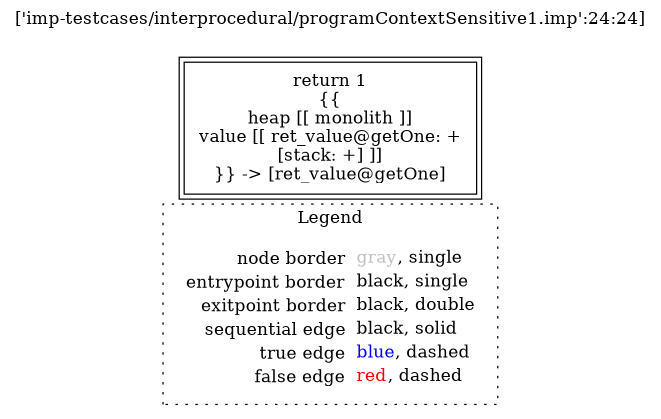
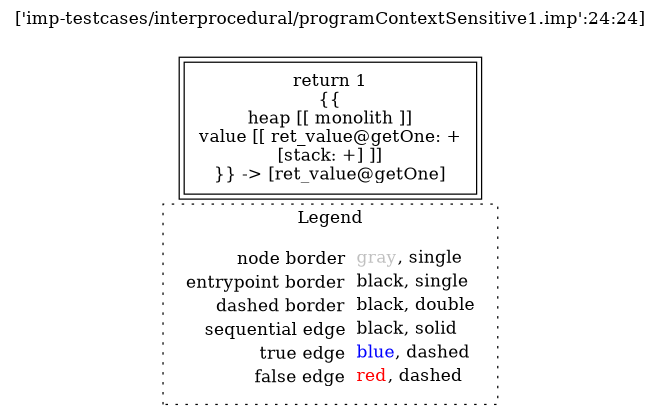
  digraph {
    label="['imp-testcases/interprocedural/programContextSensitive1.imp':24:24]"
    labelloc=t
    rankdir=LR
-   n1 [label=<<table border="0" cellpadding="2" cellspacing="0" cellborder="0"><tr><td align="right">node border&nbsp;</td><td align="left"><font color="gray">gray</font>, single</td></tr><tr><td align="right">entrypoint border&nbsp;</td><td align="left"><font color="black">black</font>, single</td></tr><tr><td align="right">exitpoint border&nbsp;</td><td align="left"><font color="black">black</font>, double</td></tr><tr><td align="right">sequential edge&nbsp;</td><td align="left"><font color="black">black</font>, solid</td></tr><tr><td align="right">true edge&nbsp;</td><td align="left"><font color="blue">blue</font>, dashed</td></tr><tr><td align="right">false edge&nbsp;</td><td align="left"><font color="red">red</font>, dashed</td></tr></table>> shape=plaintext]
+   n1 [label=<<table border="0" cellpadding="2" cellspacing="0" cellborder="0"><tr><td align="right">node border&nbsp;</td><td align="left"><font color="gray">gray</font>, single</td></tr><tr><td align="right">entrypoint border&nbsp;</td><td align="left"><font color="black">black</font>, single</td></tr><tr><td align="right">dashed border&nbsp;</td><td align="left"><font color="black">black</font>, double</td></tr><tr><td align="right">sequential edge&nbsp;</td><td align="left"><font color="black">black</font>, solid</td></tr><tr><td align="right">true edge&nbsp;</td><td align="left"><font color="blue">blue</font>, dashed</td></tr><tr><td align="right">false edge&nbsp;</td><td align="left"><font color="red">red</font>, dashed</td></tr></table>> shape=plaintext]
    n2 [color=black label=<return 1<BR/>{{<BR/>heap [[ monolith ]]<BR/>value [[ ret_value@getOne: +<BR/>[stack: +] ]]<BR/>}} -&gt; [ret_value@getOne]> peripheries=2 shape=rect]
    subgraph cluster_1 {
      label=Legend
      style=dotted
      n1
    }
  }
